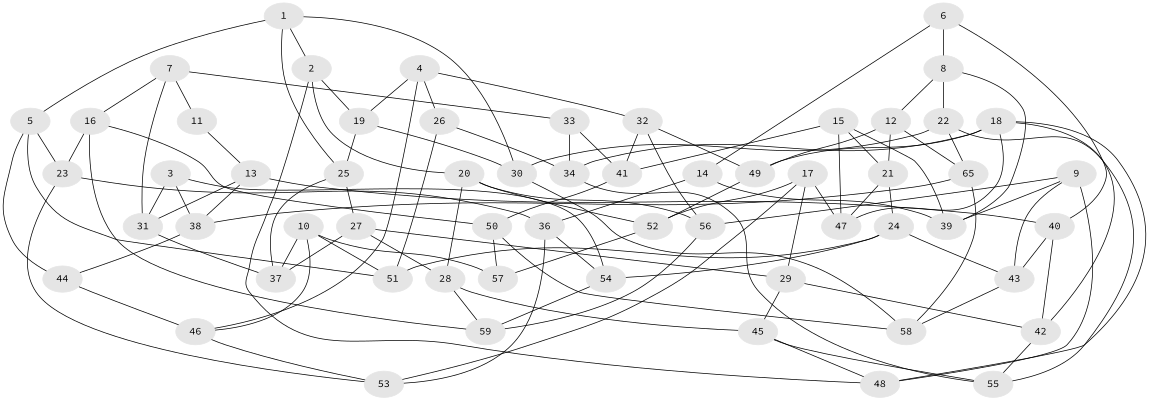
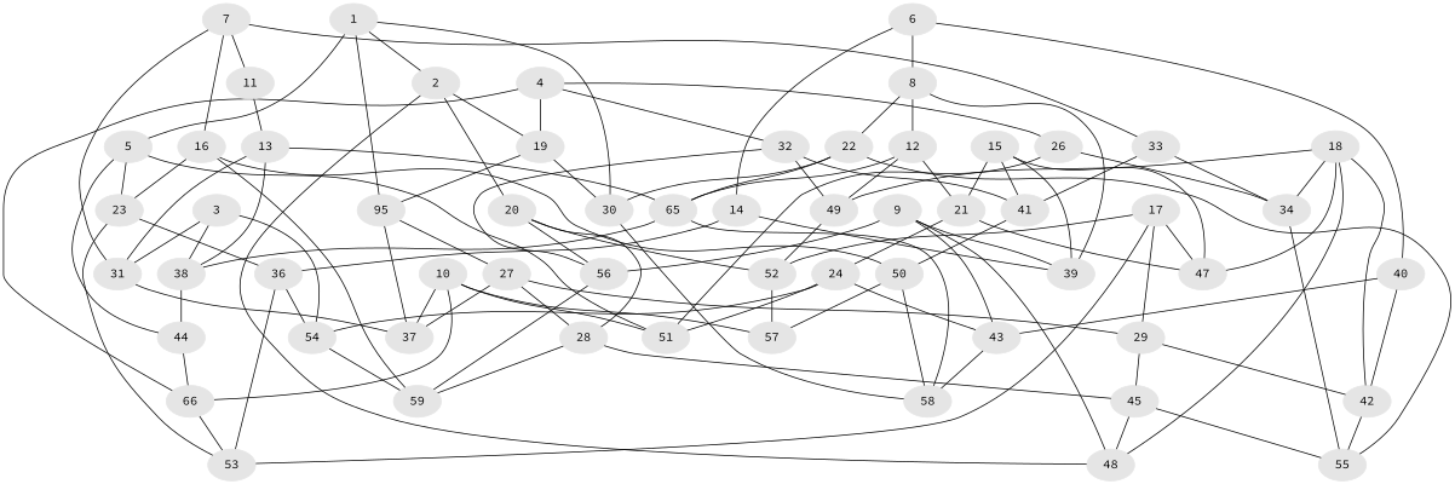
  graph {
    fontname="Source Code Pro"
    node [color=gray90 fontname="Source Code Pro" style=filled]
    edge [fontname="Source Code Pro"]
    1
    2
    5
-   25
+   25 [label=95]
    30
    19
    20
    48
    23
    44
    51
    37
    27
    58
    56
    52
    28
    3
    31
    38
    54
    59
    4
    26
    32
-   46
+   46 [label=66]
    34
    49
    41
    53
    36
    6
    8
    14
    40
    12
    22
    39
    42
    43
    55
    7
    11
    16
    33
    13
    50
    21
    n49 [label=65]
    9
    10
    57
    47
    24
    15
    17
    29
    45
    18
    1 -- 2
    1 -- 5
    1 -- 25
    1 -- 30
    2 -- 19
    2 -- 20
    2 -- 48
    5 -- 23
    5 -- 44
    5 -- 51
    25 -- 37
    25 -- 27
    30 -- 58
    19 -- 25
    19 -- 30
    20 -- 56
    20 -- 52
    20 -- 28
    23 -- 53
    23 -- 36
    44 -- 46
    27 -- 37
    27 -- 28
    27 -- 29
    56 -- 59
    52 -- 57
    28 -- 59
    28 -- 45
    3 -- 31
    3 -- 38
    3 -- 54
    31 -- 37
    38 -- 44
    54 -- 59
    4 -- 19
    4 -- 26
    4 -- 32
    4 -- 46
    26 -- 51
    26 -- 34
    32 -- 56
    32 -- 49
    32 -- 41
    46 -- 53
    34 -- 55
    49 -- 52
    41 -- 50
    36 -- 54
    36 -- 53
    6 -- 8
    6 -- 14
    6 -- 40
    8 -- 12
    8 -- 22
    8 -- 39
    14 -- 36
    14 -- 39
    40 -- 42
    40 -- 43
    12 -- 49
    12 -- 21
    12 -- n49
    22 -- 30
    22 -- 55
    22 -- n49
    42 -- 55
    43 -- 58
    7 -- 31
    7 -- 11
    7 -- 16
    7 -- 33
    11 -- 13
    16 -- 23
    16 -- 59
    16 -- 50
    33 -- 34
    33 -- 41
    13 -- 31
    13 -- 38
-   13 -- 40
+   13 -- n49
    50 -- 58
    50 -- 57
    21 -- 47
    21 -- 24
    n49 -- 58
    n49 -- 38
    9 -- 48
    9 -- 56
    9 -- 39
    9 -- 43
    10 -- 51
    10 -- 37
    10 -- 46
    10 -- 57
    24 -- 51
    24 -- 54
    24 -- 43
    15 -- 41
    15 -- 39
    15 -- 21
    15 -- 47
    17 -- 52
    17 -- 53
    17 -- 47
    17 -- 29
    29 -- 42
    29 -- 45
    45 -- 48
    45 -- 55
    18 -- 48
    18 -- 34
    18 -- 49
    18 -- 42
    18 -- 47
  }
